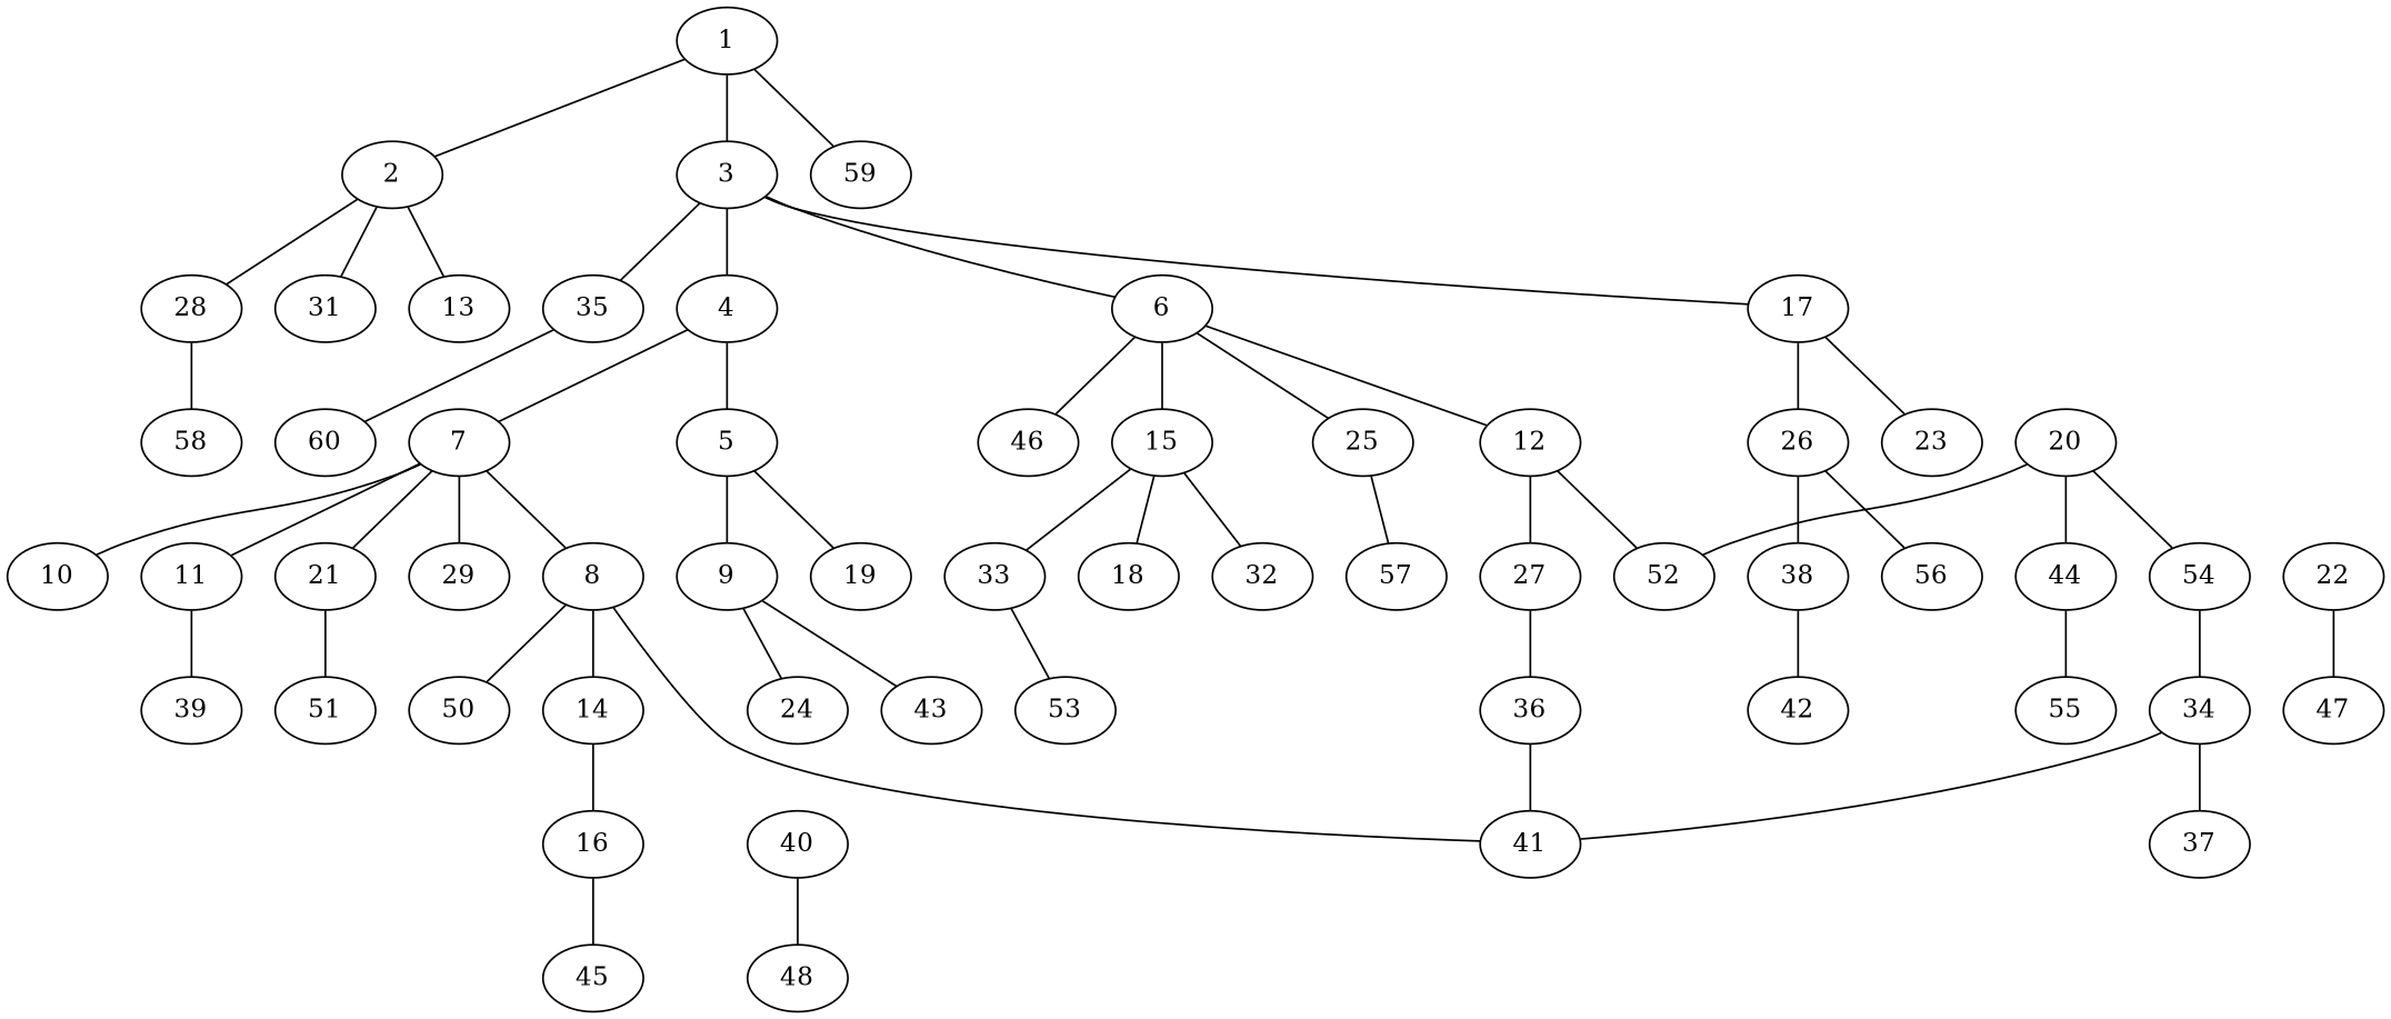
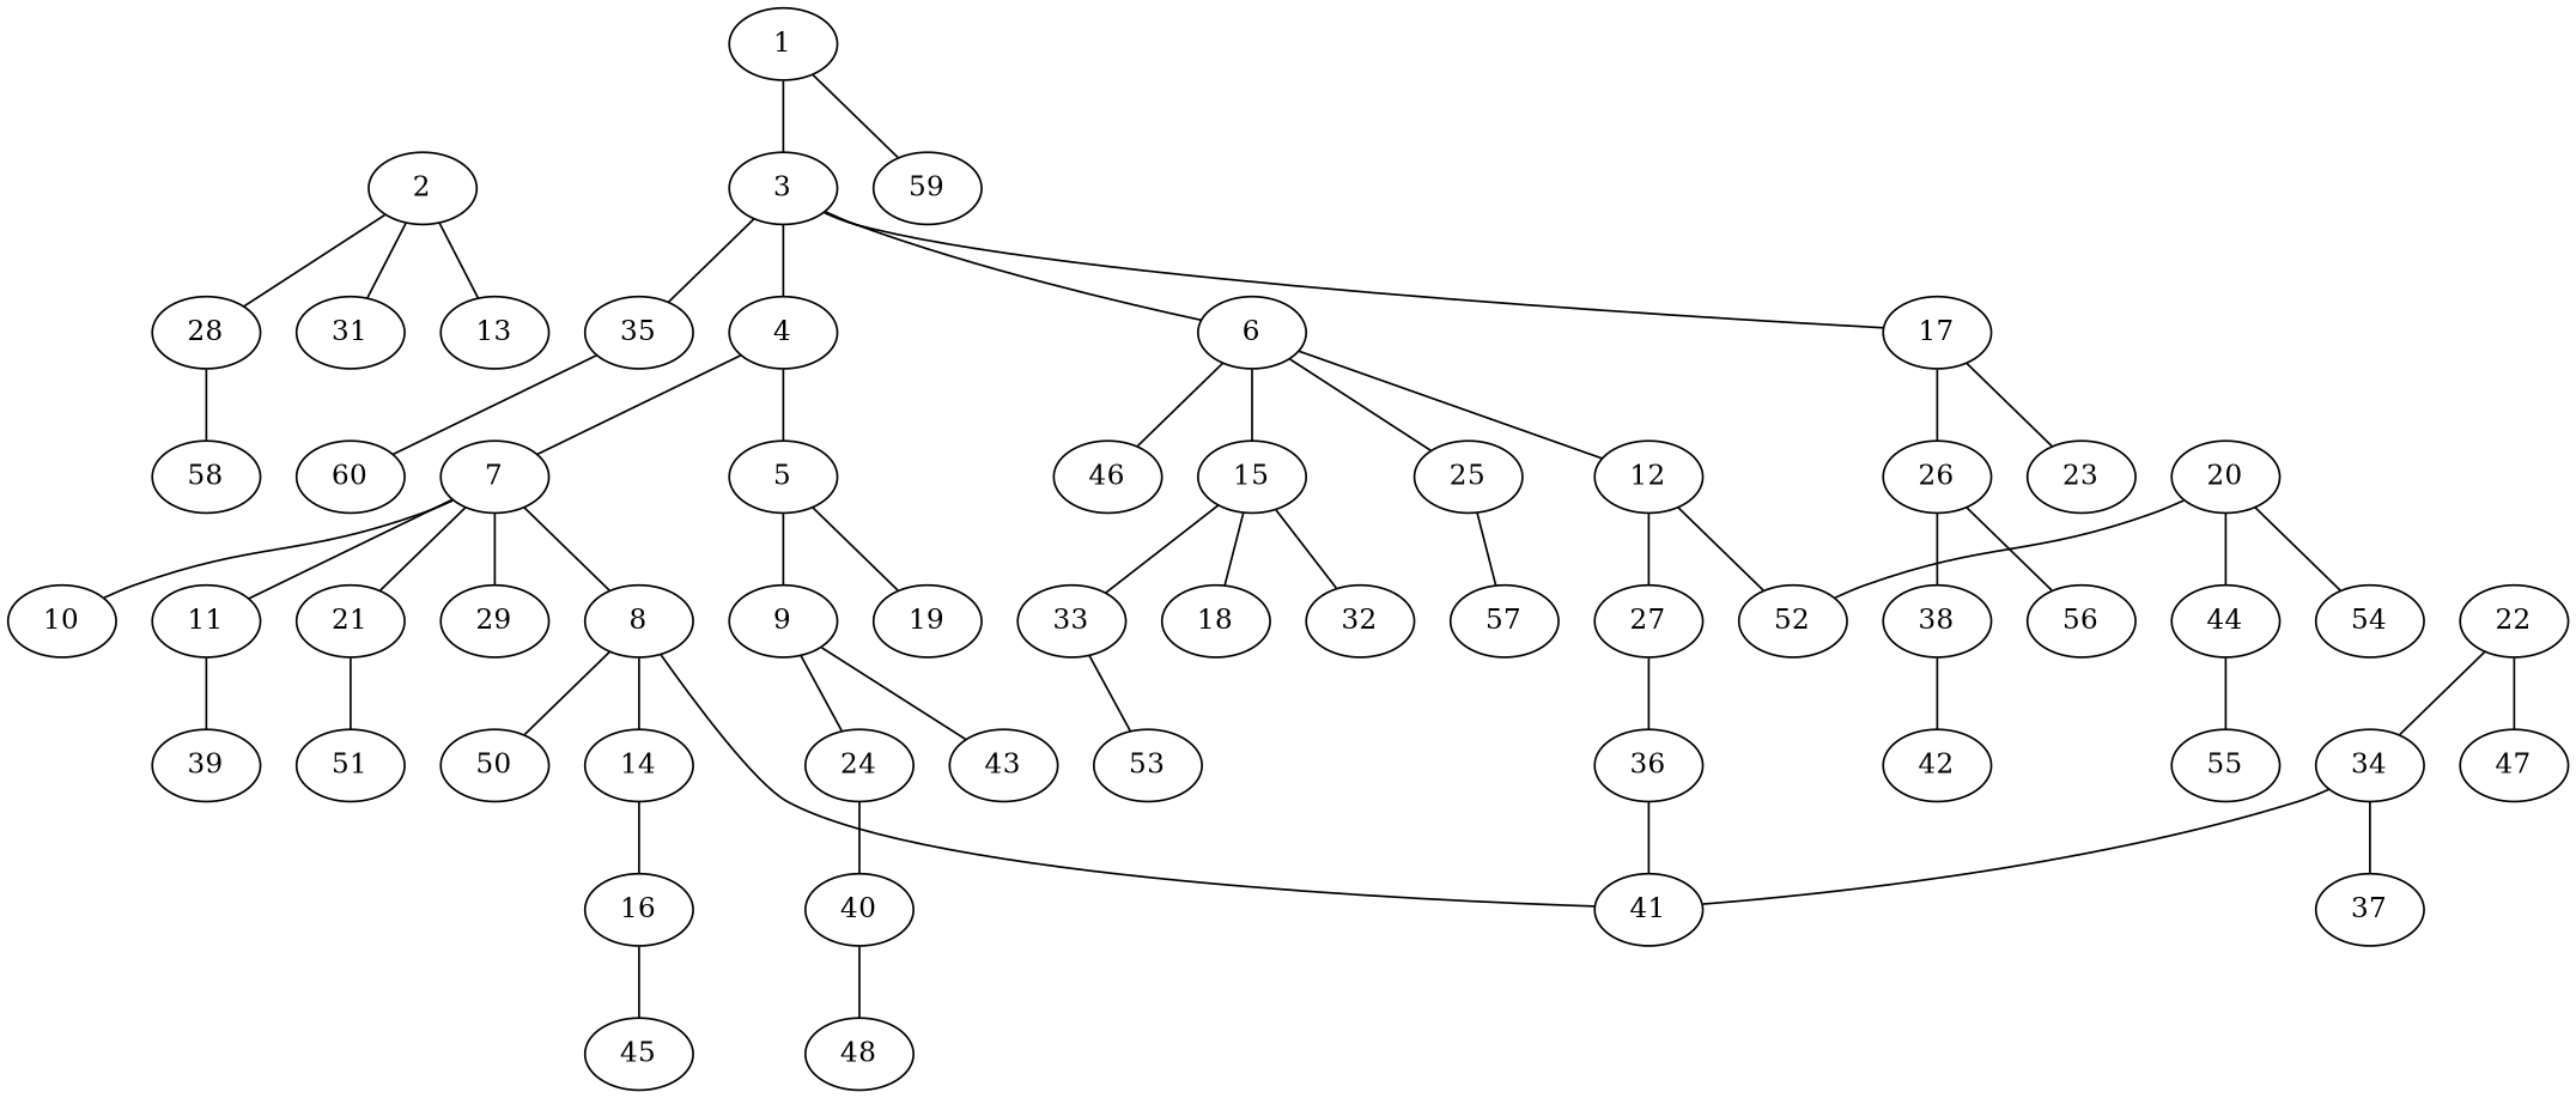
  graph {
    1
    2
    3
    59
    13
    28
    31
    4
    6
    17
    35
    20
    52
    44
    54
    58
    5
    7
    12
    15
    25
    46
    23
    26
    60
    55
    9
    19
    8
    10
    11
    21
    29
    27
    18
    32
    33
    57
    38
    56
    24
    43
    14
    41
    50
    39
    51
    40
    36
    16
    45
    48
    22
    34
    47
    53
    37
    42
-   1 -- 2
    1 -- 3
    1 -- 59
    2 -- 13
    2 -- 28
    2 -- 31
    3 -- 4
    3 -- 6
    3 -- 17
    3 -- 35
    28 -- 58
    4 -- 5
    4 -- 7
    6 -- 12
    6 -- 15
    6 -- 25
    6 -- 46
    17 -- 23
    17 -- 26
    35 -- 60
    20 -- 52
    20 -- 44
    20 -- 54
    44 -- 55
    5 -- 9
    5 -- 19
    7 -- 8
    7 -- 10
    7 -- 11
    7 -- 21
    7 -- 29
    12 -- 52
    12 -- 27
    15 -- 18
    15 -- 32
    15 -- 33
    25 -- 57
    26 -- 38
    26 -- 56
    9 -- 24
    9 -- 43
    8 -- 14
    8 -- 41
    8 -- 50
    11 -- 39
    21 -- 51
    27 -- 36
    33 -- 53
    38 -- 42
+   24 -- 40
    14 -- 16
    40 -- 48
    36 -- 41
    16 -- 45
-   54 -- 34
+   22 -- 34
    22 -- 47
    34 -- 41
    34 -- 37
  }
